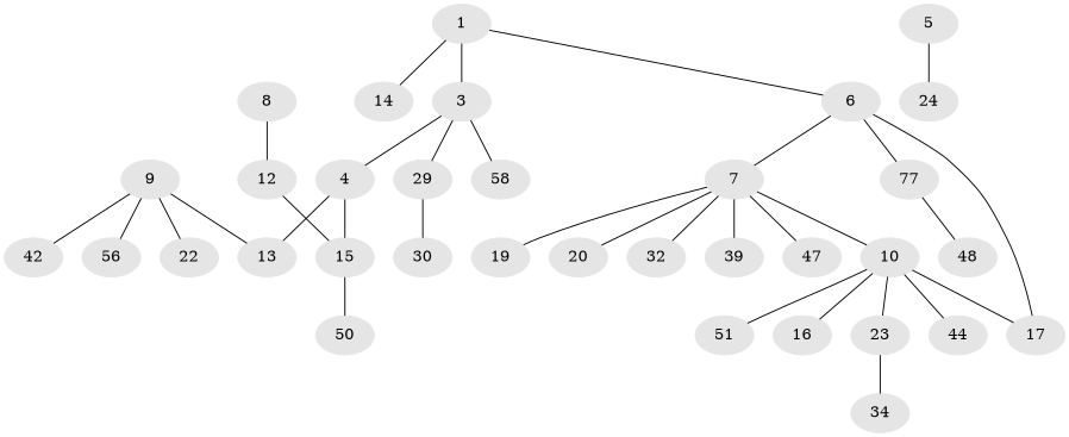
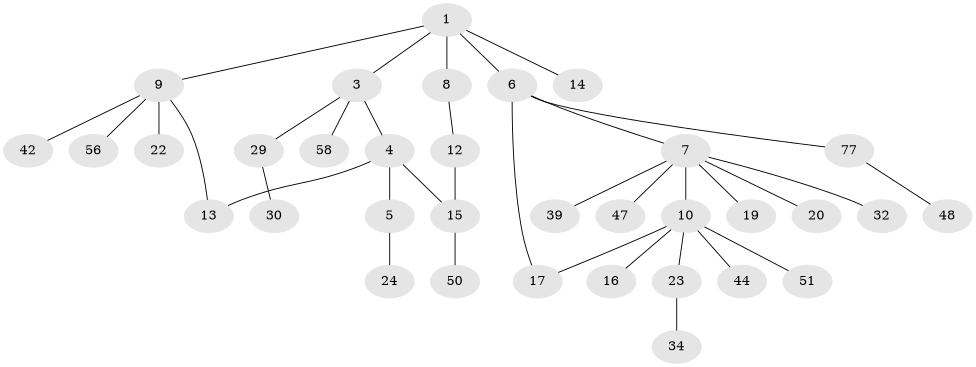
  graph {
    node [color=gray90 style=filled]
    1 [super="+18+2"]
    3
    6
    8 [super="+37"]
    9 [super="+21"]
    14
    4 [super="+52"]
    n8 [label=29]
    58
    7 [super="+11"]
    17
    n12 [label=77]
    12 [super="+38+53+28"]
    13 [super="+29"]
    22 [super="+40"]
    42 [super="+47"]
    56
    5
    15
    30
    24 [super="+33"]
    50
    10
    19
    20
    32 [super="+43"]
    39
    n28 [label=47]
    48
    16 [super="+25+35"]
    23
    44 [super="+45"]
    51 [super="+54"]
    34
    1 -- 3
    1 -- 6
+   1 -- 8
+   1 -- 9
    1 -- 14
    3 -- 4
    3 -- n8
    3 -- 58
    6 -- 7
    6 -- 17
    6 -- n12
    8 -- 12
    9 -- 13
    9 -- 22
    9 -- 42
    9 -- 56
    4 -- 13
+   4 -- 5
    4 -- 15
    n8 -- 30
    7 -- 10
    7 -- 19
    7 -- 20
    7 -- 32
    7 -- 39
    7 -- n28
    n12 -- 48
    12 -- 15
    5 -- 24
    15 -- 50
    10 -- 17
    10 -- 16
    10 -- 23
    10 -- 44
    10 -- 51
    23 -- 34
  }
